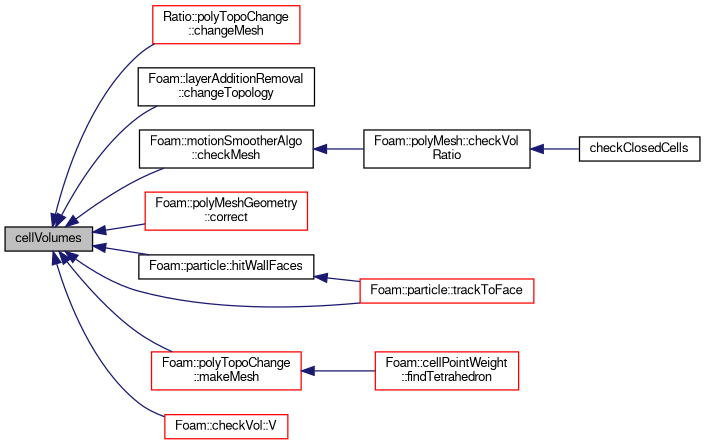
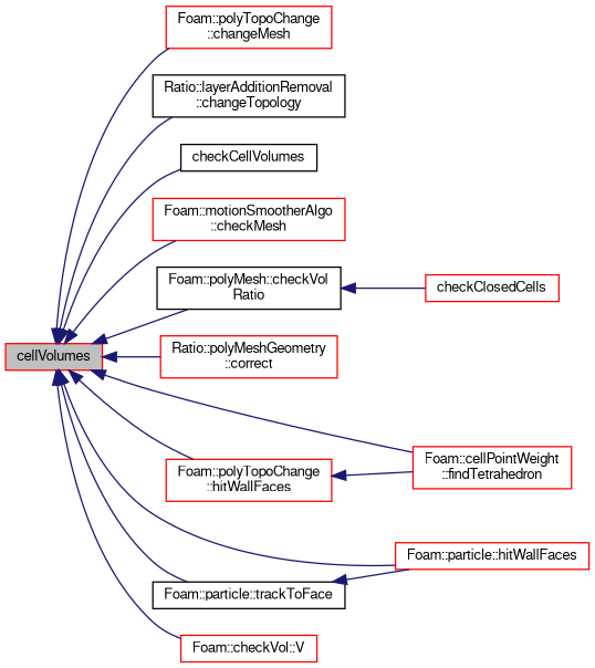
  digraph {
    rankdir=LR
    node [color=black fontname=FreeSans fontsize=10 shape=record]
    edge [color=midnightblue dir=back fontname=FreeSans fontsize=10 labelfontname=FreeSans labelfontsize=10 style=solid]
-   n1 [fillcolor=grey75 fontcolor=black height=0.2 label=cellVolumes style=filled width=0.4]
-   n2 [color=red height=0.2 label="Ratio::polyTopoChange\l::changeMesh" width=0.4]
-   n3 [height=0.2 label="Foam::layerAdditionRemoval\l::changeTopology" width=0.4]
-   n5 [height=0.2 label="Foam::motionSmootherAlgo\l::checkMesh" width=0.4]
+   n1 [color=red fillcolor=grey75 fontcolor=black height=0.2 label=cellVolumes style=filled width=0.4]
+   n2 [color=red height=0.2 label="Foam::polyTopoChange\l::changeMesh" width=0.4]
+   n3 [height=0.2 label="Ratio::layerAdditionRemoval\l::changeTopology" width=0.4]
+   n4 [height=0.2 label=checkCellVolumes width=0.4]
+   n5 [color=red height=0.2 label="Foam::motionSmootherAlgo\l::checkMesh" width=0.4]
    n6 [height=0.2 label="Foam::polyMesh::checkVol\lRatio" width=0.4]
-   n7 [color=red height=0.2 label="Foam::polyMeshGeometry\l::correct" width=0.4]
+   n7 [color=red height=0.2 label="Ratio::polyMeshGeometry\l::correct" width=0.4]
    n8 [color=red height=0.2 label="Foam::cellPointWeight\l::findTetrahedron" width=0.4]
-   n9 [height=0.2 label="Foam::particle::hitWallFaces" width=0.4]
-   n10 [color=red height=0.2 label="Foam::particle::trackToFace" width=0.4]
-   n11 [color=red height=0.2 label="Foam::polyTopoChange\l::makeMesh" width=0.4]
+   n9 [color=red height=0.2 label="Foam::particle::hitWallFaces" width=0.4]
+   n10 [height=0.2 label="Foam::particle::trackToFace" width=0.4]
+   n11 [color=red height=0.2 label="Foam::polyTopoChange\l::hitWallFaces" width=0.4]
    n12 [color=red height=0.2 label="Foam::checkVol::V" width=0.4]
-   n13 [height=0.2 label=checkClosedCells width=0.4]
+   n13 [color=red height=0.2 label=checkClosedCells width=0.4]
    n1 -> n2
    n1 -> n3
+   n1 -> n4
    n1 -> n5
-   n5 -> n6
+   n1 -> n6
    n1 -> n7
+   n1 -> n8
    n1 -> n9
    n1 -> n10
    n1 -> n11
    n1 -> n12
    n6 -> n13
-   n9 -> n10
+   n10 -> n9
    n11 -> n8
  }
